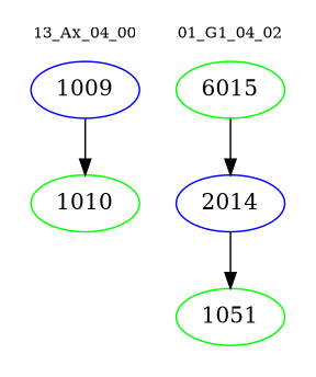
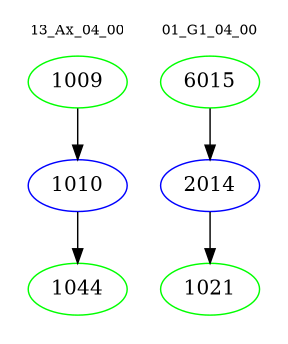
  digraph {
    node [color=green]
    edge [color=black]
-   n1 [color=blue label=1009]
-   n2 [label=1010]
+   n1 [label=1009]
+   n2 [color=blue label=1010]
+   n3 [label=1044]
    n4 [label=6015]
    n5 [color=blue label=2014]
-   n6 [label=1051]
+   n6 [label=1021]
    subgraph cluster_1 {
      color=white
      fontsize=10
      label="13_Ax_04_00"
      n1
      n2
+     n3
    }
    subgraph cluster_2 {
      color=white
      fontsize=10
-     label="01_G1_04_02"
+     label="01_G1_04_00"
      n4
      n5
      n6
    }
    n1 -> n2
+   n2 -> n3
    n4 -> n5
    n5 -> n6
  }
